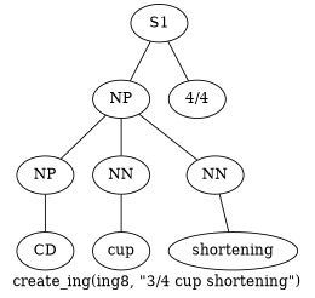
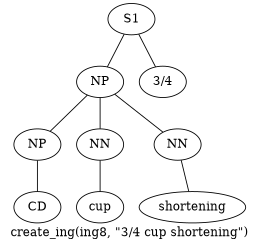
  graph {
    label="create_ing(ing8, \"3/4 cup shortening\")"
    n1 [label=S1]
    n2 [label=NP]
-   n3 [label="4/4"]
+   n3 [label="3/4"]
    n4 [label=NP]
    n5 [label=NN]
    n6 [label=NN]
    n7 [label=CD]
    n8 [label=cup]
    n9 [label=shortening]
    n1 -- n2
    n1 -- n3
    n2 -- n4
    n2 -- n5
    n2 -- n6
    n4 -- n7
    n5 -- n8
    n6 -- n9
  }
